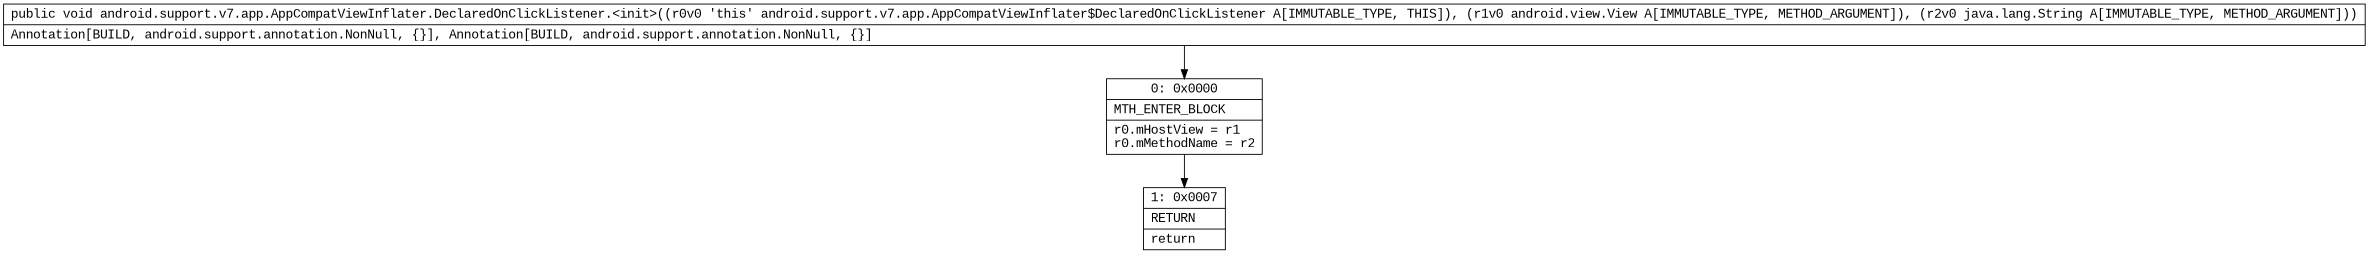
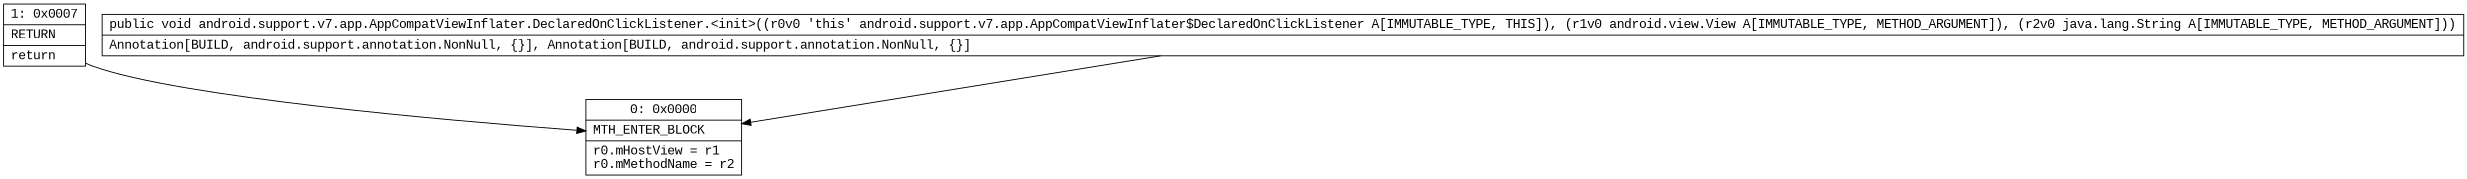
  digraph {
    fontname="Liberation Mono"
    node [shape=record fontname="Liberation Mono"]
    edge [fontname="Liberation Mono"]
    n1 [label="{0\:\ 0x0000|MTH_ENTER_BLOCK\l|r0.mHostView = r1\lr0.mMethodName = r2\l}"]
    n2 [label="{1\:\ 0x0007|RETURN\l|return\l}"]
    n3 [label="{public void android.support.v7.app.AppCompatViewInflater.DeclaredOnClickListener.\<init\>((r0v0 'this' android.support.v7.app.AppCompatViewInflater$DeclaredOnClickListener A[IMMUTABLE_TYPE, THIS]), (r1v0 android.view.View A[IMMUTABLE_TYPE, METHOD_ARGUMENT]), (r2v0 java.lang.String A[IMMUTABLE_TYPE, METHOD_ARGUMENT]))  | Annotation[BUILD, android.support.annotation.NonNull, \{\}], Annotation[BUILD, android.support.annotation.NonNull, \{\}]\l}"]
-   n1 -> n2
+   n2 -> n1
    n3 -> n1
  }
